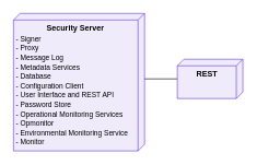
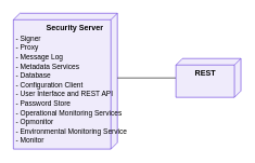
  <mxCell id="0" />
  <mxCell id="1" parent="0" />
- <mxCell id="2" value="&lt;div&gt;&lt;b style=&quot;line-height: 140%&quot;&gt;&amp;nbsp; &amp;nbsp; &amp;nbsp; &amp;nbsp; &amp;nbsp; &amp;nbsp; &amp;nbsp; Security Server&lt;/b&gt;&lt;/div&gt;&lt;font style=&quot;font-size: 11px&quot;&gt;- Signer&lt;br&gt;- Proxy&lt;br&gt;- Message Log&lt;br&gt;- Metadata Services&lt;br&gt;- Database&lt;br&gt;- Configuration Client&lt;br&gt;- User Interface and REST API&lt;br&gt;- Password Store&lt;br&gt;- Operational Monitoring Services&lt;br&gt;- Opmonitor&lt;br&gt;- Environmental Monitoring Service&lt;br&gt;- Monitor&lt;br&gt;&lt;/font&gt;" style="verticalAlign=top;align=left;spacingTop=8;spacingLeft=2;spacingRight=12;shape=cube;size=10;direction=south;fontStyle=0;html=1;fillColor=#EFEBFB;strokeColor=#663CDC;" parent="1" vertex="1"><mxGeometry x="20" y="20" width="200" height="210" as="geometry" /></mxCell>
+ <mxCell id="2" value="&lt;div&gt;&lt;b style=&quot;line-height: 140%&quot;&gt;&amp;nbsp; &amp;nbsp; &amp;nbsp; &amp;nbsp; &amp;nbsp; &amp;nbsp; &amp;nbsp; Security Server&lt;/b&gt;&lt;/div&gt;&lt;font style=&quot;font-size: 11px&quot;&gt;- Signer&lt;br&gt;- Proxy&lt;br&gt;- Message Log&lt;br&gt;- Metadata Services&lt;br&gt;- Database&lt;br&gt;- Configuration Client&lt;br&gt;- User Interface and REST API&lt;br&gt;- Password Store&lt;br&gt;- Operational Monitoring Services&lt;br&gt;- Opmonitor&lt;br&gt;- Environmental Monitoring Service&lt;br&gt;- Monitor&lt;br&gt;&lt;/font&gt;" style="verticalAlign=top;align=left;spacingTop=8;spacingLeft=2;spacingRight=12;shape=cube;size=10;direction=south;fontStyle=0;html=1;fillColor=#EFEBFB;strokeColor=#663CDC;" parent="1" vertex="1"><mxGeometry x="20" y="20" width="160" height="210" as="geometry" /></mxCell>
  <mxCell id="3" value="" style="edgeStyle=orthogonalEdgeStyle;rounded=0;orthogonalLoop=1;jettySize=auto;html=1;entryX=0;entryY=0;entryDx=100;entryDy=0;entryPerimeter=0;endArrow=none;endFill=0;" parent="1" source="4" target="2" edge="1"><mxGeometry relative="1" as="geometry" /></mxCell>
  <mxCell id="4" value="&lt;div style=&quot;&quot;&gt;&lt;b style=&quot;line-height: 140%&quot;&gt;REST&lt;/b&gt;&lt;/div&gt;&lt;font style=&quot;font-size: 11px&quot;&gt;&lt;br&gt;&lt;/font&gt;" style="verticalAlign=top;align=center;spacingTop=8;spacingLeft=2;spacingRight=12;shape=cube;size=10;direction=south;fontStyle=0;html=1;fillColor=#EFEBFB;strokeColor=#663CDC;" parent="1" vertex="1"><mxGeometry x="270" y="90" width="100" height="60" as="geometry" /></mxCell>
